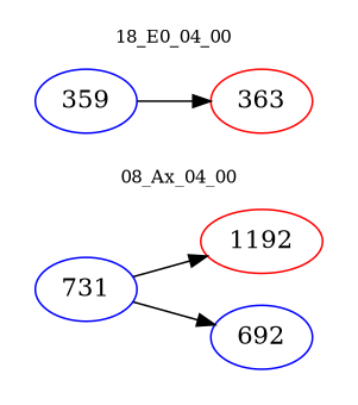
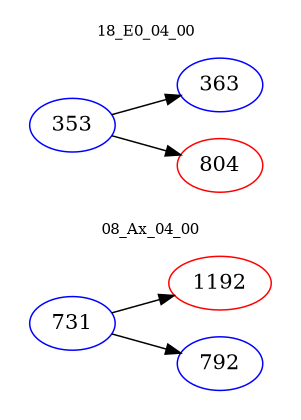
  digraph {
    rankdir=LR
    node [color=blue]
    edge [color=black]
    n1 [label=731]
-   n2 [label=692]
+   n2 [label=792]
    n3 [color=red label=1192]
-   n4 [label=359]
-   n6 [color=red label=363]
+   n4 [label=353]
+   n5 [color=red label=804]
+   n6 [label=363]
    subgraph cluster_1 {
      color=white
      fontsize=10
      label="08_Ax_04_00"
      n1
      n2
      n3
    }
    subgraph cluster_2 {
      color=white
      fontsize=10
      label="18_E0_04_00"
      n4
+     n5
      n6
    }
    n1 -> n2
    n1 -> n3
+   n4 -> n5
    n4 -> n6
  }
